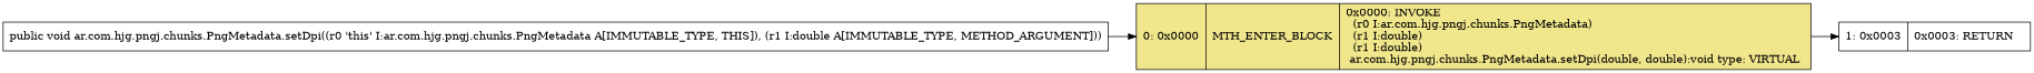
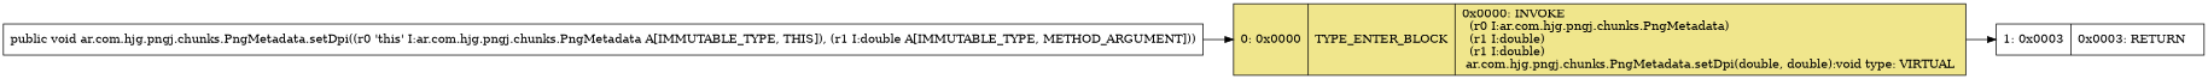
  digraph {
    rankdir=LR
    node [shape=record style=filled fillcolor=white]
-   n1 [label="{0\:\ 0x0000|MTH_ENTER_BLOCK\l|0x0000: INVOKE  \l  (r0 I:ar.com.hjg.pngj.chunks.PngMetadata)\l  (r1 I:double)\l  (r1 I:double)\l ar.com.hjg.pngj.chunks.PngMetadata.setDpi(double, double):void type: VIRTUAL \l}" fillcolor=khaki]
+   n1 [label="{0\:\ 0x0000|TYPE_ENTER_BLOCK\l|0x0000: INVOKE  \l  (r0 I:ar.com.hjg.pngj.chunks.PngMetadata)\l  (r1 I:double)\l  (r1 I:double)\l ar.com.hjg.pngj.chunks.PngMetadata.setDpi(double, double):void type: VIRTUAL \l}" fillcolor=khaki]
    n2 [label="{1\:\ 0x0003|0x0003: RETURN   \l}"]
    n3 [label="{public void ar.com.hjg.pngj.chunks.PngMetadata.setDpi((r0 'this' I:ar.com.hjg.pngj.chunks.PngMetadata A[IMMUTABLE_TYPE, THIS]), (r1 I:double A[IMMUTABLE_TYPE, METHOD_ARGUMENT])) }"]
    n1 -> n2
    n3 -> n1
  }
